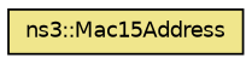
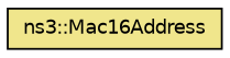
  digraph {
    rankdir=LR
-   n1 [color=black fillcolor=khaki fontname=Helvetica fontsize=10 height=0.2 label="ns3::Mac15Address" shape=record style=filled width=0.4]
+   n1 [color=black fillcolor=khaki fontname=Helvetica fontsize=10 height=0.2 label="ns3::Mac16Address" shape=record style=filled width=0.4]
  }
